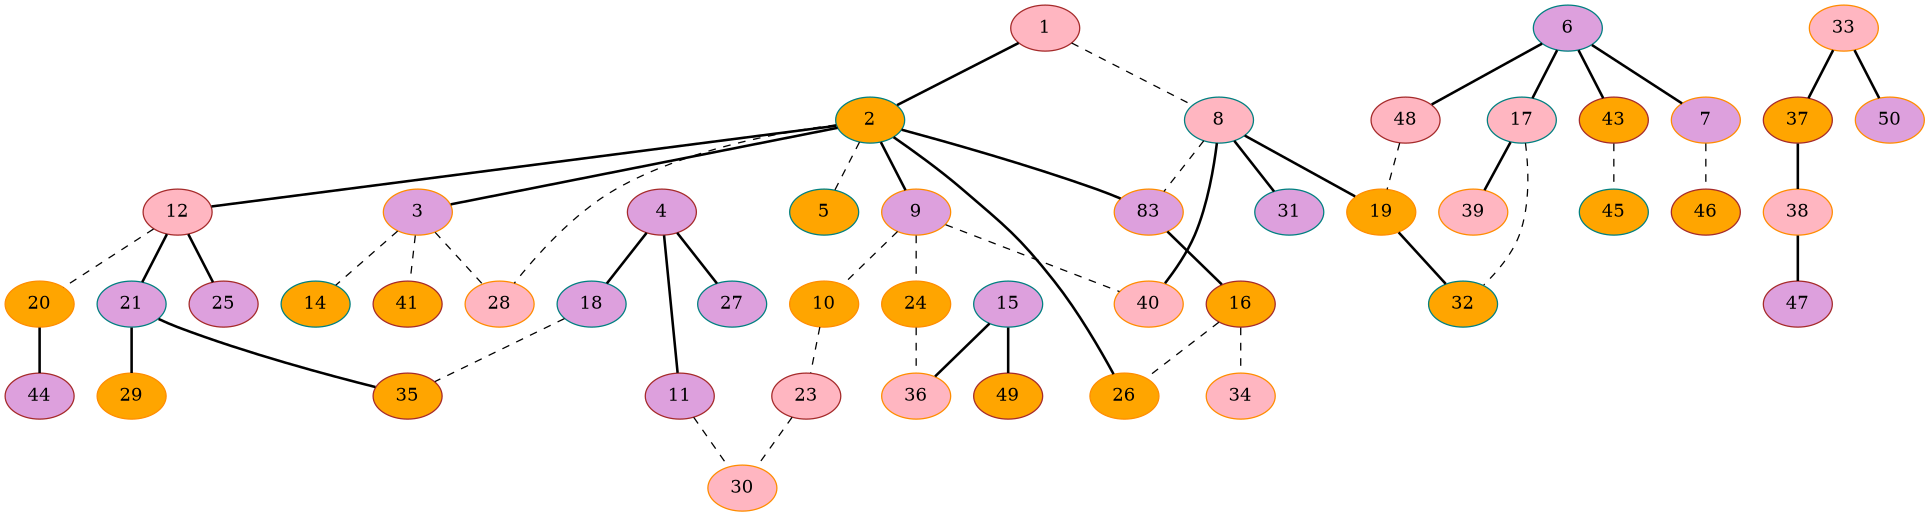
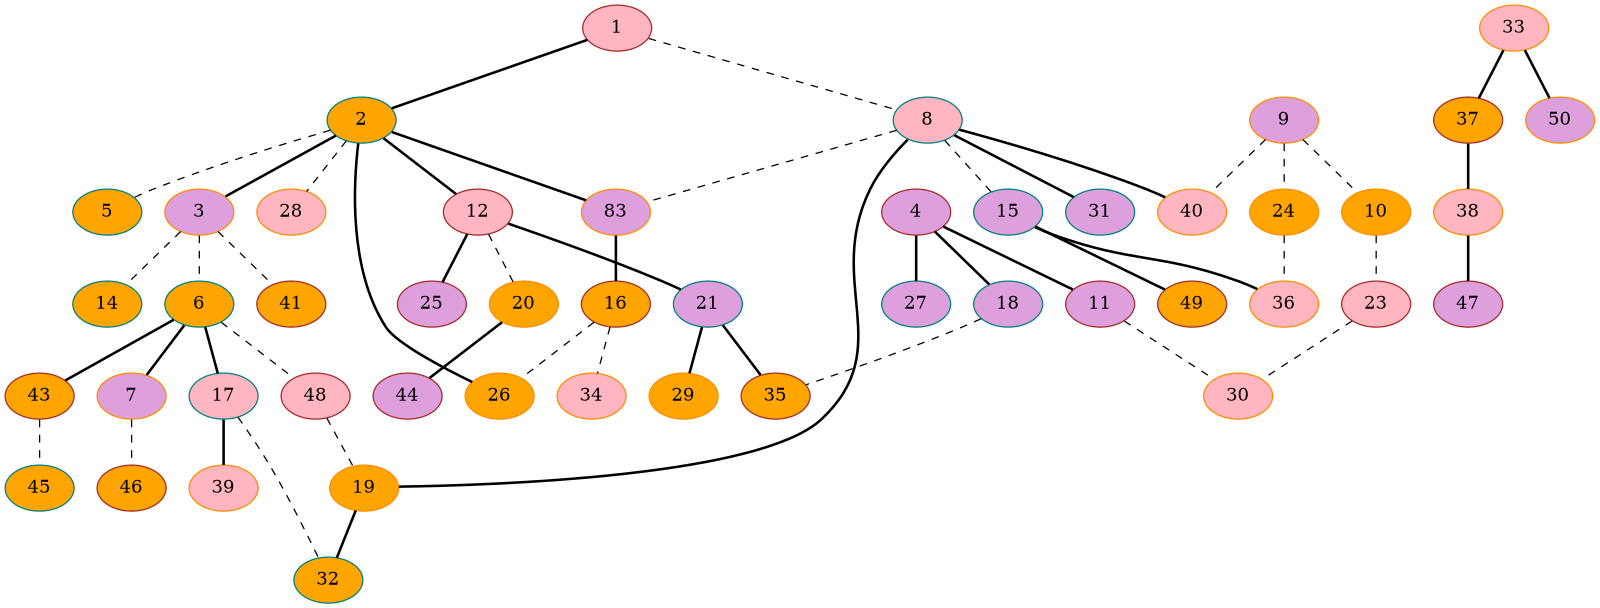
  graph {
    node [color=darkorange fillcolor=orange style=filled]
    edge [style=bold]
    1 [color=brown fillcolor=lightpink]
    2 [color=teal]
    8 [color=teal fillcolor=lightpink]
    3 [fillcolor=plum]
    5 [color=teal]
    9 [fillcolor=plum]
    12 [color=brown fillcolor=lightpink]
    n8 [fillcolor=plum label=83]
    26
    28 [fillcolor=lightpink]
    4 [color=brown fillcolor=plum]
    11 [color=brown fillcolor=plum]
    18 [color=teal fillcolor=plum]
    27 [color=teal fillcolor=plum]
    19
    15 [color=teal fillcolor=plum]
    31 [color=teal fillcolor=plum]
    40 [fillcolor=lightpink]
    30 [fillcolor=lightpink]
-   6 [color=teal fillcolor=plum]
+   6 [color=teal]
    14 [color=teal]
    41 [color=brown]
    10
    24
    20
    21 [color=teal fillcolor=plum]
    25 [color=brown fillcolor=plum]
    16 [color=brown]
    35 [color=brown]
    32 [color=teal]
    36 [fillcolor=lightpink]
    49 [color=brown]
    7 [fillcolor=plum]
    17 [color=teal fillcolor=lightpink]
    43 [color=brown]
    48 [color=brown fillcolor=lightpink]
    23 [color=brown fillcolor=lightpink]
    44 [color=brown fillcolor=plum]
    29
    34 [fillcolor=lightpink]
    46 [color=brown]
    39 [fillcolor=lightpink]
    45 [color=teal]
    33 [fillcolor=lightpink]
    37 [color=brown]
    50 [fillcolor=plum]
    38 [fillcolor=lightpink]
    47 [color=brown fillcolor=plum]
    1 -- 2
    1 -- 8 [style=dashed]
    2 -- 3
    2 -- 5 [style=dashed]
-   2 -- 9
    2 -- 12
    2 -- n8
    2 -- 26
    2 -- 28 [style=dashed]
    8 -- n8 [style=dashed]
    8 -- 19
+   8 -- 15 [style=dashed]
    8 -- 31
    8 -- 40
-   3 -- 28 [style=dashed]
+   3 -- 6 [style=dashed]
    3 -- 14 [style=dashed]
    3 -- 41 [style=dashed]
    9 -- 40 [style=dashed]
    9 -- 10 [style=dashed]
    9 -- 24 [style=dashed]
    12 -- 20 [style=dashed]
    12 -- 21
    12 -- 25
    n8 -- 16
    4 -- 11
    4 -- 18
    4 -- 27
    11 -- 30 [style=dashed]
    18 -- 35 [style=dashed]
    19 -- 32
    15 -- 36
    15 -- 49
    6 -- 7
    6 -- 17
    6 -- 43
-   6 -- 48
+   6 -- 48 [style=dashed]
    10 -- 23 [style=dashed]
    24 -- 36 [style=dashed]
    20 -- 44
    21 -- 35
    21 -- 29
    16 -- 26 [style=dashed]
    16 -- 34 [style=dashed]
    7 -- 46 [style=dashed]
    17 -- 32 [style=dashed]
    17 -- 39
    43 -- 45 [style=dashed]
    48 -- 19 [style=dashed]
    23 -- 30 [style=dashed]
    33 -- 37
    33 -- 50
    37 -- 38
    38 -- 47
  }
